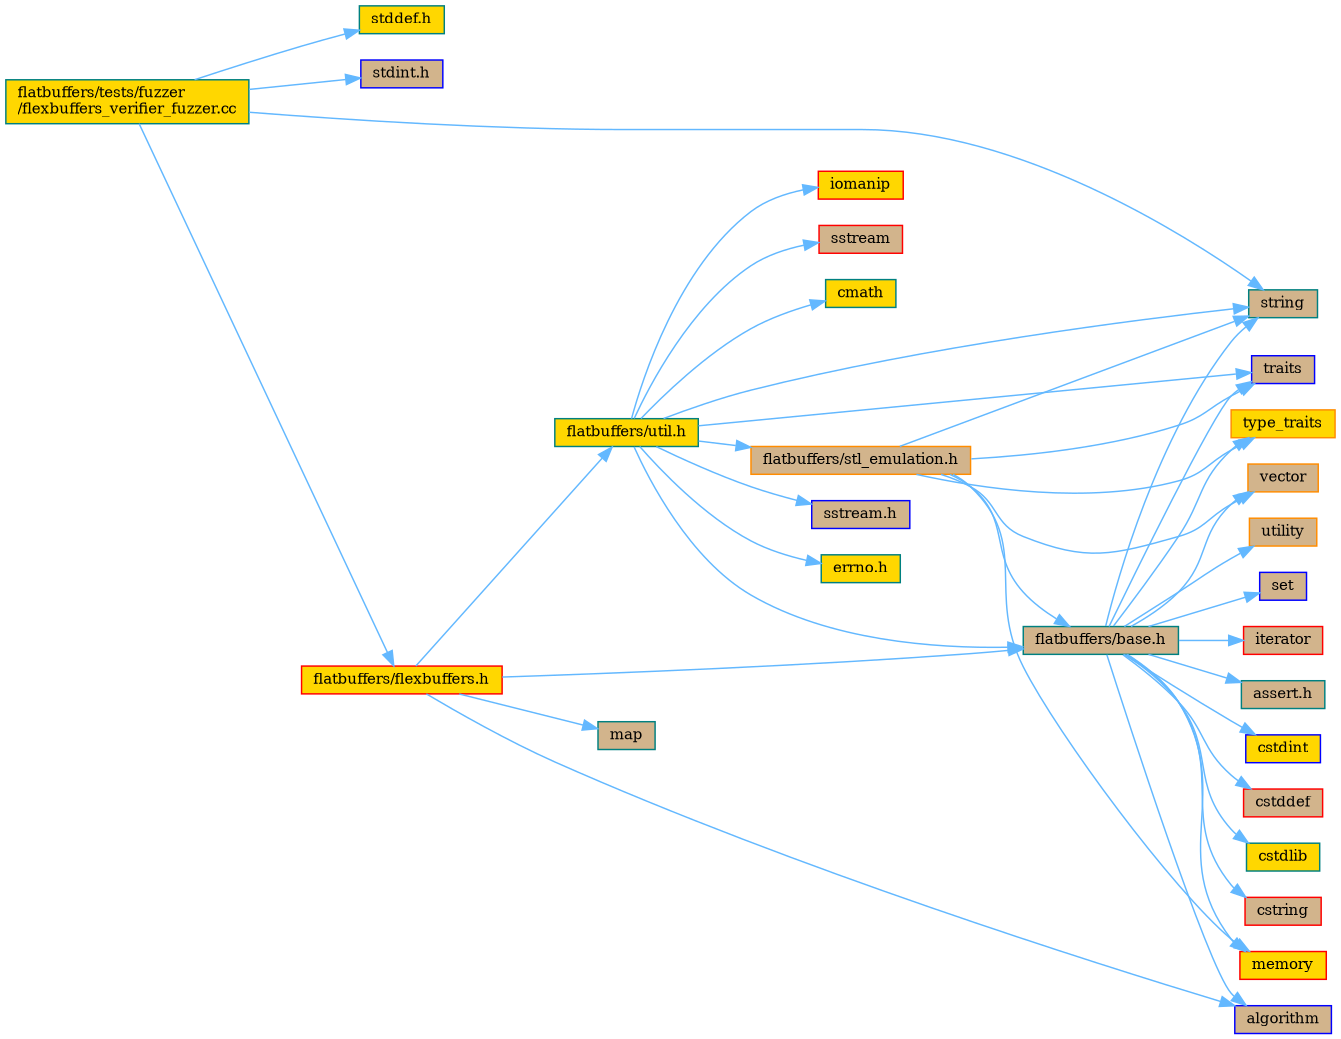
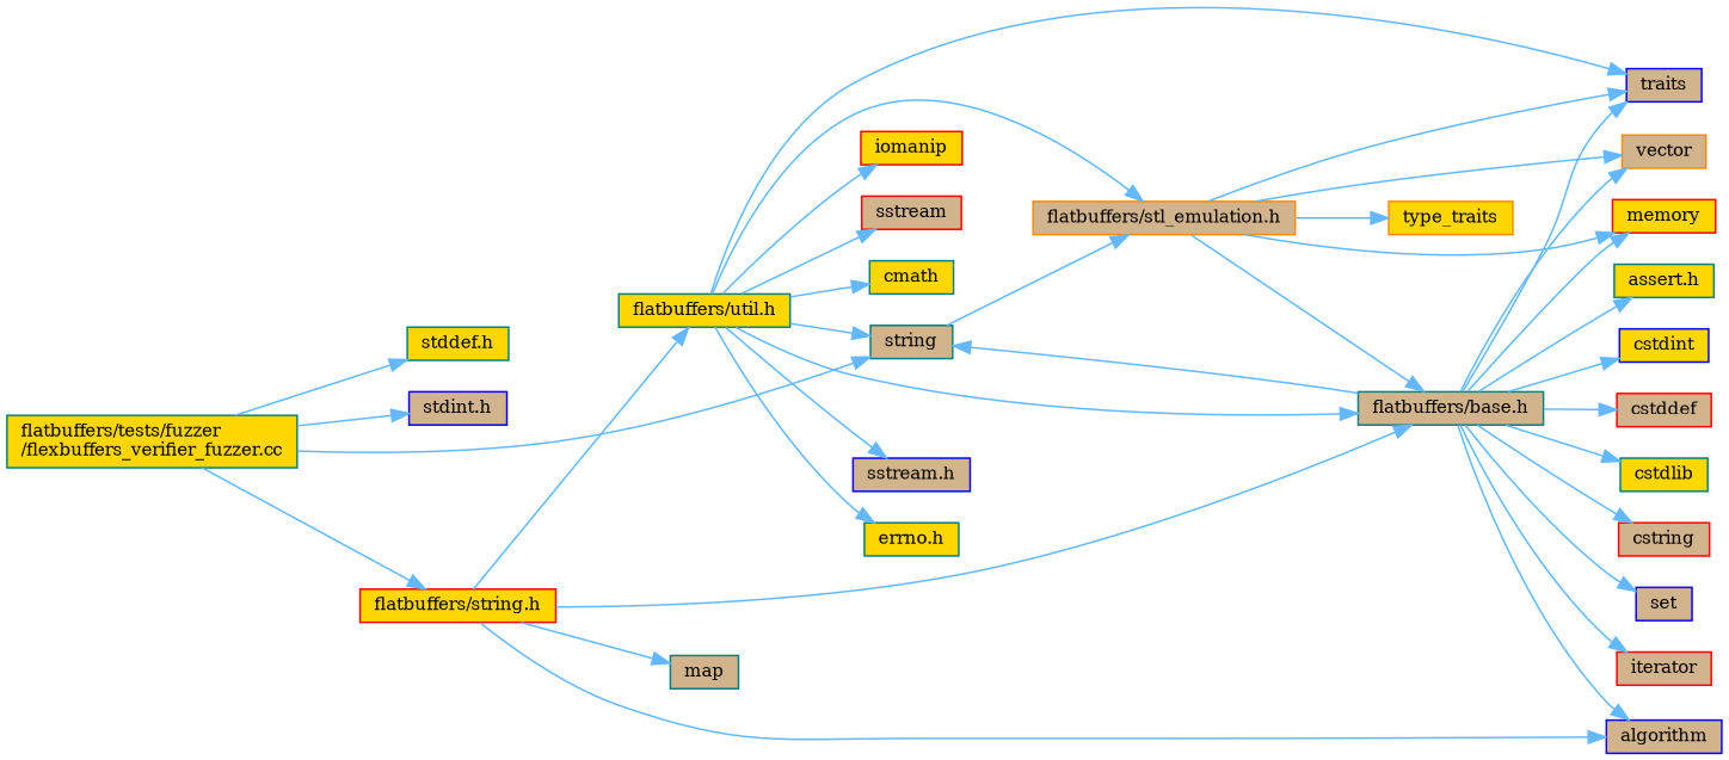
  digraph {
    fontname="DejaVu Serif"
    rankdir=LR
    node [color=teal fillcolor=tan fontname="DejaVu Serif" fontsize=10 shape=box style=filled]
    edge [color=steelblue1 fontname="DejaVu Serif" fontsize=10 labelfontname=Helvetica labelfontsize=10 style=solid]
    n1 [fillcolor=gold fontcolor=black height=0.2 label="flatbuffers/tests/fuzzer\l/flexbuffers_verifier_fuzzer.cc" width=0.4]
    n2 [fillcolor=gold height=0.2 label="stddef.h" width=0.4]
    n3 [color=blue height=0.2 label="stdint.h" width=0.4]
    n4 [height=0.2 label=string width=0.4]
-   n5 [color=red fillcolor=gold height=0.2 label="flatbuffers/flexbuffers.h" width=0.4]
+   n5 [color=red fillcolor=gold height=0.2 label="flatbuffers/string.h" width=0.4]
    n6 [color=blue height=0.2 label=algorithm width=0.4]
    n7 [height=0.2 label=map width=0.4]
    n8 [height=0.2 label="flatbuffers/base.h" width=0.4]
    n9 [fillcolor=gold height=0.2 label="flatbuffers/util.h" width=0.4]
-   n10 [height=0.2 label="assert.h" width=0.4]
+   n10 [fillcolor=gold height=0.2 label="assert.h" width=0.4]
    n11 [color=blue fillcolor=gold height=0.2 label=cstdint width=0.4]
    n12 [color=red height=0.2 label=cstddef width=0.4]
    n13 [fillcolor=gold height=0.2 label=cstdlib width=0.4]
    n14 [color=red height=0.2 label=cstring width=0.4]
-   n15 [color=darkorange height=0.2 label=utility width=0.4]
    n16 [color=darkorange fillcolor=gold height=0.2 label=type_traits width=0.4]
    n17 [color=darkorange height=0.2 label=vector width=0.4]
    n18 [color=blue height=0.2 label=set width=0.4]
    n19 [color=blue height=0.2 label=traits width=0.4]
    n20 [color=red height=0.2 label=iterator width=0.4]
    n21 [color=red fillcolor=gold height=0.2 label=memory width=0.4]
    n22 [color=blue height=0.2 label="sstream.h" width=0.4]
    n23 [fillcolor=gold height=0.2 label="errno.h" width=0.4]
    n24 [color=darkorange height=0.2 label="flatbuffers/stl_emulation.h" width=0.4]
    n25 [color=red fillcolor=gold height=0.2 label=iomanip width=0.4]
    n26 [color=red height=0.2 label=sstream width=0.4]
    n27 [fillcolor=gold height=0.2 label=cmath width=0.4]
    n1 -> n2
    n1 -> n3
    n1 -> n4
    n1 -> n5
    n5 -> n6
    n5 -> n7
    n5 -> n8
    n5 -> n9
    n8 -> n4
    n8 -> n6
    n8 -> n10
    n8 -> n11
    n8 -> n12
    n8 -> n13
    n8 -> n14
-   n8 -> n15
-   n8 -> n16
    n8 -> n17
    n8 -> n18
    n8 -> n19
    n8 -> n20
    n8 -> n21
    n9 -> n4
    n9 -> n8
    n9 -> n19
    n9 -> n22
    n9 -> n23
    n9 -> n24
    n9 -> n25
    n9 -> n26
    n9 -> n27
-   n24 -> n4
+   n4 -> n24
    n24 -> n8
    n24 -> n16
    n24 -> n17
    n24 -> n19
    n24 -> n21
  }
